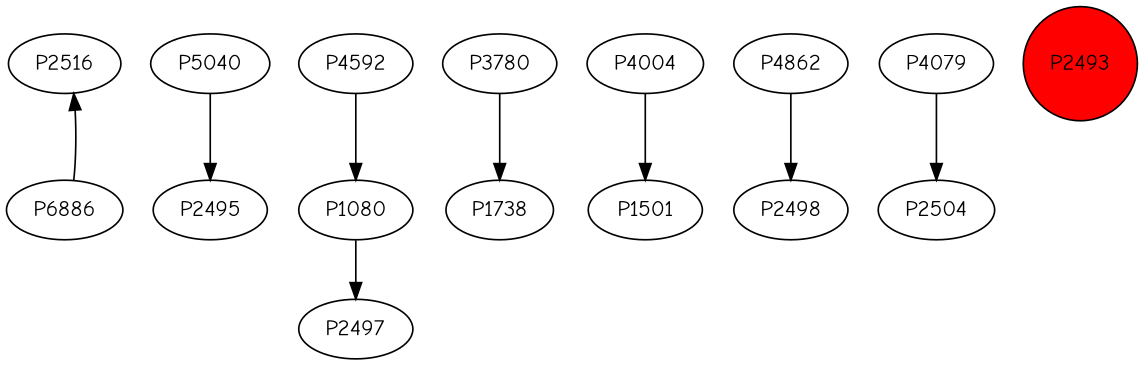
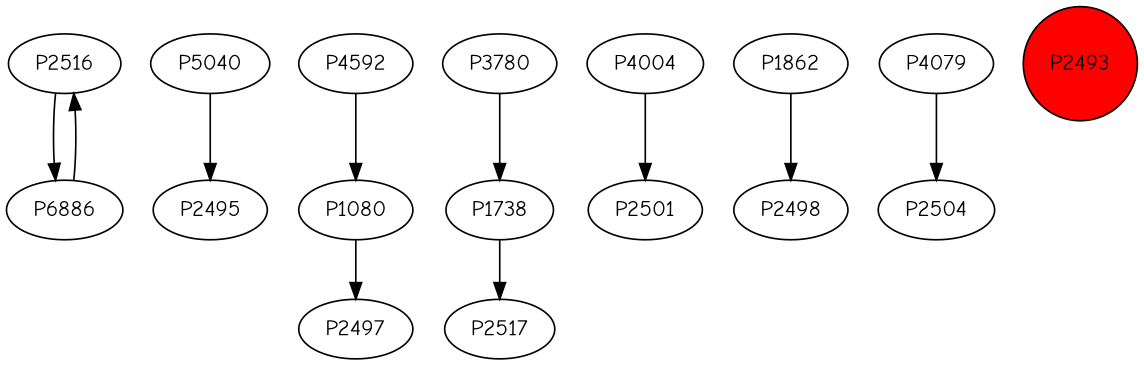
  digraph {
    fontname="Comic Neue"
    node [fontname="Comic Neue"]
    edge [fontname="Comic Neue"]
    P2516
    P6886
    P5040
    P2495
    P4592
    P1080
    P2497
    P3780
    P1738
+   P2517
    P4004
-   P2501 [label=P1501]
-   P4862
+   P2501
+   P4862 [label=P1862]
    P2498
    n15 [label=P2504]
    P4079
    P2493 [fillcolor=red shape=circle style=filled]
+   P2516 -> P6886
    P6886 -> P2516
    P5040 -> P2495
    P4592 -> P1080
    P1080 -> P2497
    P3780 -> P1738
+   P1738 -> P2517
    P4004 -> P2501
    P4862 -> P2498
    P4079 -> n15
  }
